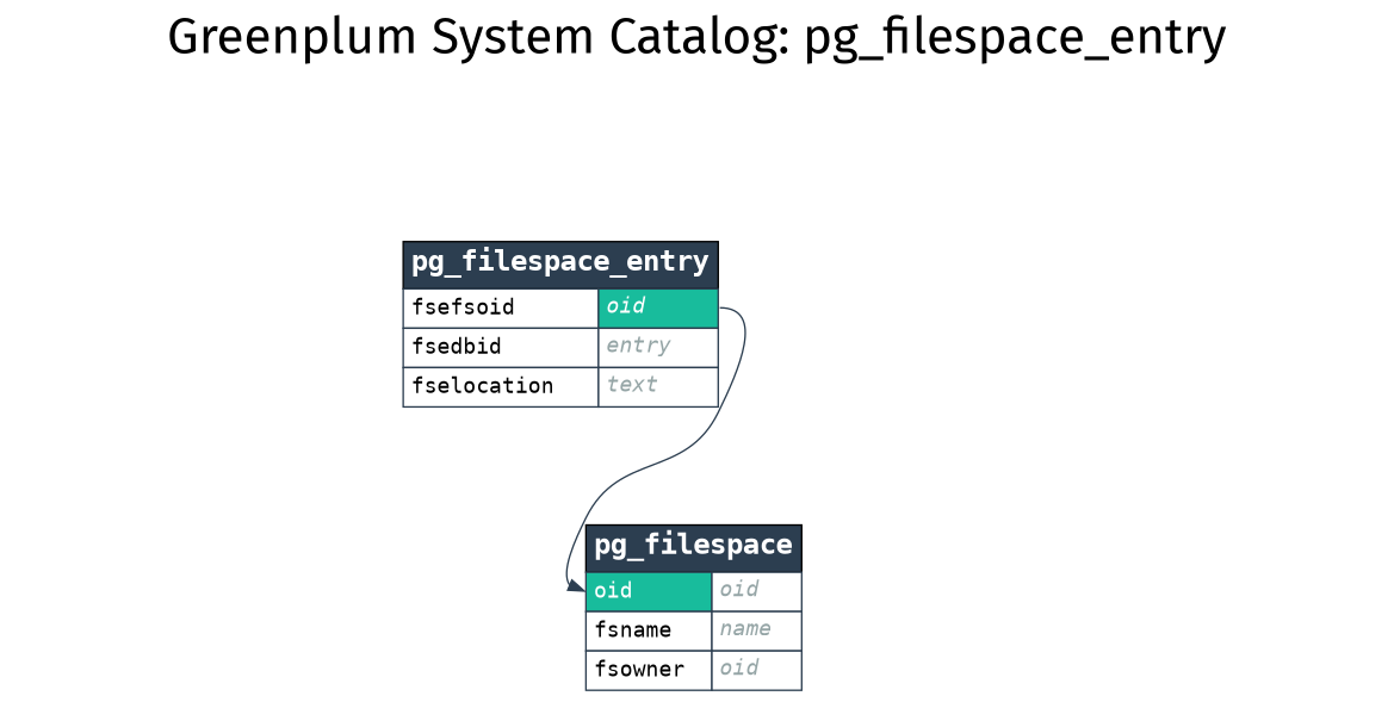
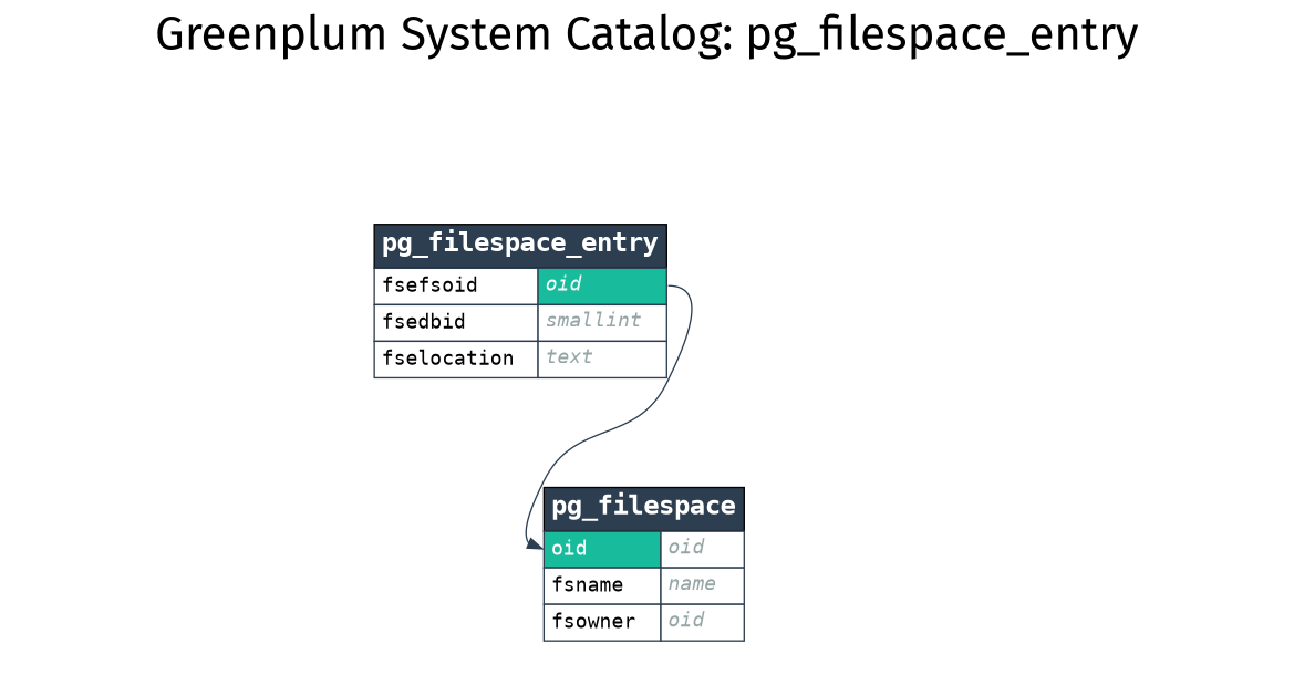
  digraph {
    fontname="Fira Sans"
    fontsize=32
    label="Greenplum System Catalog: pg_filespace_entry"
    labelloc=t
    nodesep=0.5
    rankdir=TB
    ranksep=0.5
    node [shape=plaintext fontname="Fira Sans"]
-   n1 [label=<<FONT FACE="monospace"><TABLE BORDER="0" CELLBORDER="1" CELLSPACING="0" CELLPADDING="4"> <TR><TD BGCOLOR="#2c3e50" ALIGN="CENTER" COLSPAN="2"><FONT COLOR="#FFFFFF" POINT-SIZE="18"><B>pg_filespace_entry</B></FONT></TD></TR>  <TR> <TD COLOR="#2c3e50" BGCOLOR="#FFFFFF" ALIGN="LEFT" PORT="fsefsoid_in"><FONT COLOR="#000000">fsefsoid</FONT></TD> <TD COLOR="#2c3e50" BGCOLOR="#18bc9c" ALIGN="LEFT" PORT="fsefsoid_out"><FONT COLOR="#FFFFFF"><I>oid</I></FONT></TD> </TR>  <TR> <TD COLOR="#2c3e50" BGCOLOR="#FFFFFF" ALIGN="LEFT" PORT="fsedbid_in"><FONT COLOR="#000000">fsedbid</FONT></TD> <TD COLOR="#2c3e50" BGCOLOR="#FFFFFF" ALIGN="LEFT" PORT="fsedbid_out"><FONT COLOR="#95a5a6"><I>entry</I></FONT></TD> </TR>  <TR> <TD COLOR="#2c3e50" BGCOLOR="#FFFFFF" ALIGN="LEFT" PORT="fselocation_in"><FONT COLOR="#000000">fselocation</FONT></TD> <TD COLOR="#2c3e50" BGCOLOR="#FFFFFF" ALIGN="LEFT" PORT="fselocation_out"><FONT COLOR="#95a5a6"><I>text</I></FONT></TD> </TR>  </TABLE></FONT>>]
+   n1 [label=<<FONT FACE="monospace"><TABLE BORDER="0" CELLBORDER="1" CELLSPACING="0" CELLPADDING="4"> <TR><TD BGCOLOR="#2c3e50" ALIGN="CENTER" COLSPAN="2"><FONT COLOR="#FFFFFF" POINT-SIZE="18"><B>pg_filespace_entry</B></FONT></TD></TR>  <TR> <TD COLOR="#2c3e50" BGCOLOR="#FFFFFF" ALIGN="LEFT" PORT="fsefsoid_in"><FONT COLOR="#000000">fsefsoid</FONT></TD> <TD COLOR="#2c3e50" BGCOLOR="#18bc9c" ALIGN="LEFT" PORT="fsefsoid_out"><FONT COLOR="#FFFFFF"><I>oid</I></FONT></TD> </TR>  <TR> <TD COLOR="#2c3e50" BGCOLOR="#FFFFFF" ALIGN="LEFT" PORT="fsedbid_in"><FONT COLOR="#000000">fsedbid</FONT></TD> <TD COLOR="#2c3e50" BGCOLOR="#FFFFFF" ALIGN="LEFT" PORT="fsedbid_out"><FONT COLOR="#95a5a6"><I>smallint</I></FONT></TD> </TR>  <TR> <TD COLOR="#2c3e50" BGCOLOR="#FFFFFF" ALIGN="LEFT" PORT="fselocation_in"><FONT COLOR="#000000">fselocation</FONT></TD> <TD COLOR="#2c3e50" BGCOLOR="#FFFFFF" ALIGN="LEFT" PORT="fselocation_out"><FONT COLOR="#95a5a6"><I>text</I></FONT></TD> </TR>  </TABLE></FONT>>]
    n2 [label=<<FONT FACE="monospace"><TABLE BORDER="0" CELLBORDER="1" CELLSPACING="0" CELLPADDING="4"> <TR><TD BGCOLOR="#2c3e50" ALIGN="CENTER" COLSPAN="2"><FONT COLOR="#FFFFFF" POINT-SIZE="18"><B>pg_filespace</B></FONT></TD></TR>  <TR> <TD COLOR="#2c3e50" BGCOLOR="#18bc9c" ALIGN="LEFT" PORT="oid_in"><FONT COLOR="#FFFFFF">oid</FONT></TD> <TD COLOR="#2c3e50" BGCOLOR="#FFFFFF" ALIGN="LEFT" PORT="oid_out"><FONT COLOR="#95a5a6"><I>oid</I></FONT></TD> </TR>  <TR> <TD COLOR="#2c3e50" BGCOLOR="#FFFFFF" ALIGN="LEFT" PORT="fsname_in"><FONT COLOR="#000000">fsname</FONT></TD> <TD COLOR="#2c3e50" BGCOLOR="#FFFFFF" ALIGN="LEFT" PORT="fsname_out"><FONT COLOR="#95a5a6"><I>name</I></FONT></TD> </TR>  <TR> <TD COLOR="#2c3e50" BGCOLOR="#FFFFFF" ALIGN="LEFT" PORT="fsowner_in"><FONT COLOR="#000000">fsowner</FONT></TD> <TD COLOR="#2c3e50" BGCOLOR="#FFFFFF" ALIGN="LEFT" PORT="fsowner_out"><FONT COLOR="#95a5a6"><I>oid</I></FONT></TD> </TR>  </TABLE></FONT>>]
    subgraph cluster_1 {
      style=invis
    }
    subgraph cluster_2 {
      style=invis
      n1
    }
    subgraph cluster_3 {
      style=invis
      n2
    }
    n1 -> n2 [color="#2c3e50" headport=oid_in penwidth=1 tailport=fsefsoid_out fontname="Fira Sans"]
  }
